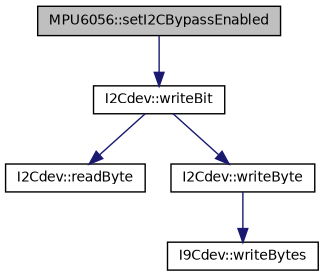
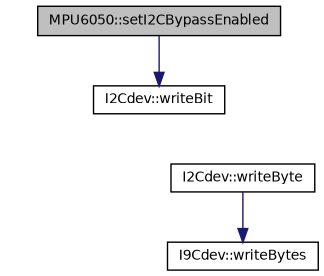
  digraph {
    rankdir=TB
    node [color=black fillcolor=white fontname=Helvetica fontsize=10 shape=record style=filled]
    edge [color=midnightblue fontname=Helvetica fontsize=10 labelfontname=Helvetica labelfontsize=10 style=solid]
-   n1 [fillcolor=grey75 fontcolor=black height=0.2 label="MPU6056::setI2CBypassEnabled" width=0.4]
+   n1 [fillcolor=grey75 fontcolor=black height=0.2 label="MPU6050::setI2CBypassEnabled" width=0.4]
    n2 [height=0.2 label="I2Cdev::writeBit" width=0.4]
-   n3 [height=0.2 label="I2Cdev::readByte" width=0.4]
    n4 [height=0.2 label="I2Cdev::writeByte" width=0.4]
    n5 [height=0.2 label="I9Cdev::writeBytes" width=0.4]
    n1 -> n2
-   n2 -> n3
-   n2 -> n4
    n4 -> n5
  }
